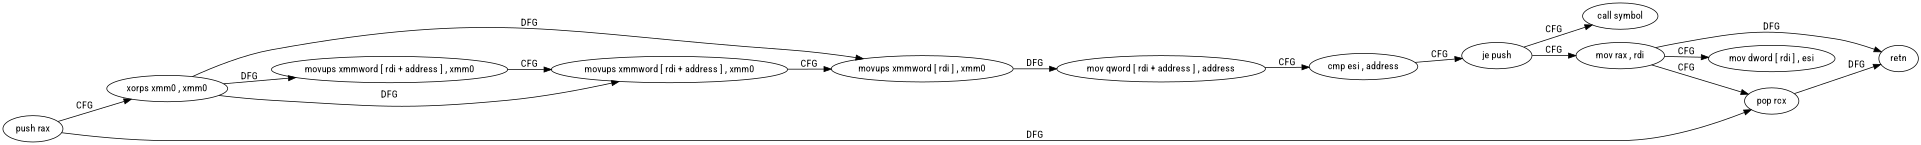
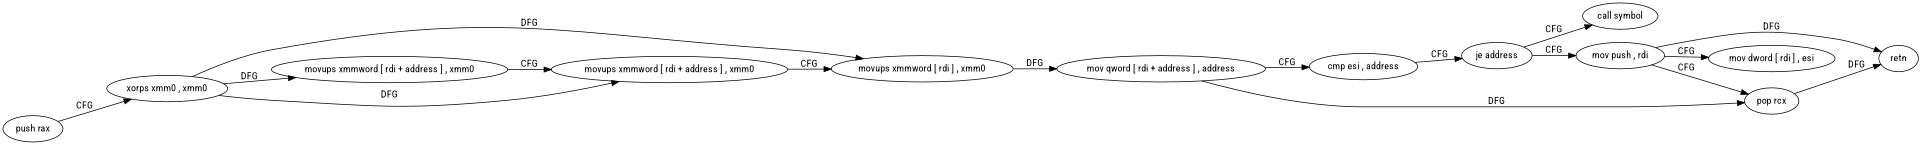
  digraph {
    fontname="Roboto Condensed"
    rankdir=LR
    node [fontname="Roboto Condensed"]
    edge [fontname="Roboto Condensed"]
    n1 [label="push rax"]
    n2 [label="xorps xmm0 , xmm0"]
    n3 [label="pop rcx"]
    n4 [label="movups xmmword [ rdi + address ] , xmm0"]
    n5 [label="movups xmmword [ rdi + address ] , xmm0"]
    n6 [label="movups xmmword [ rdi ] , xmm0"]
    n7 [label=retn]
    n8 [label="mov qword [ rdi + address ] , address"]
    n9 [label="cmp esi , address"]
-   n10 [label="je push"]
+   n10 [label="je address"]
    n11 [label="call symbol"]
-   n12 [label="mov rax , rdi"]
+   n12 [label="mov push , rdi"]
    n13 [label="mov dword [ rdi ] , esi"]
    n1 -> n2 [label=CFG]
-   n1 -> n3 [label=DFG]
+   n8 -> n3 [label=DFG]
    n2 -> n4 [label=DFG]
    n2 -> n5 [label=DFG]
    n2 -> n6 [label=DFG]
    n3 -> n7 [label=DFG]
    n4 -> n5 [label=CFG]
    n5 -> n6 [label=CFG]
    n6 -> n8 [label=DFG]
    n8 -> n9 [label=CFG]
    n9 -> n10 [label=CFG]
    n10 -> n11 [label=CFG]
    n10 -> n12 [label=CFG]
    n12 -> n3 [label=CFG]
    n12 -> n7 [label=DFG]
    n12 -> n13 [label=CFG]
  }
